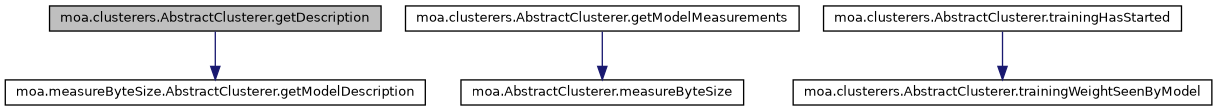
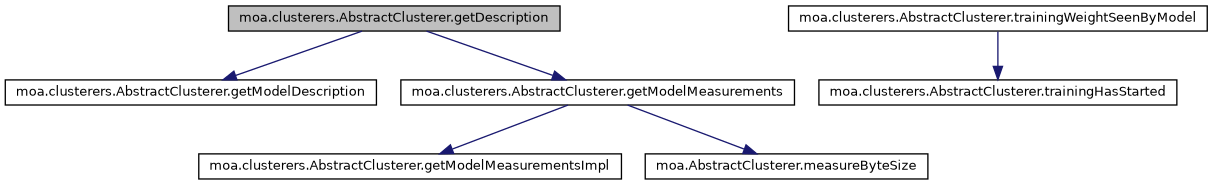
  digraph {
    rankdir=TB
    node [color=black fillcolor=white fontname=Helvetica fontsize=10 shape=record style=filled]
    edge [color=midnightblue fontname=Helvetica fontsize=10 labelfontname=Helvetica labelfontsize=10 style=solid]
    n1 [fillcolor=grey75 fontcolor=black height=0.2 label="moa.clusterers.AbstractClusterer.getDescription" width=0.4]
-   n2 [height=0.2 label="moa.measureByteSize.AbstractClusterer.getModelDescription" width=0.4]
+   n2 [height=0.2 label="moa.clusterers.AbstractClusterer.getModelDescription" width=0.4]
    n3 [height=0.2 label="moa.clusterers.AbstractClusterer.getModelMeasurements" width=0.4]
+   n4 [height=0.2 label="moa.clusterers.AbstractClusterer.getModelMeasurementsImpl" width=0.4]
    n5 [height=0.2 label="moa.AbstractClusterer.measureByteSize" width=0.4]
    n6 [height=0.2 label="moa.clusterers.AbstractClusterer.trainingHasStarted" width=0.4]
    n7 [height=0.2 label="moa.clusterers.AbstractClusterer.trainingWeightSeenByModel" width=0.4]
    n1 -> n2
+   n1 -> n3
+   n3 -> n4
    n3 -> n5
-   n6 -> n7
+   n7 -> n6
  }
